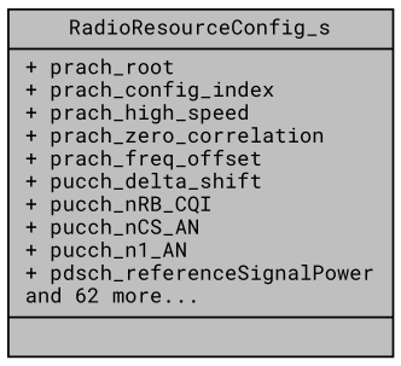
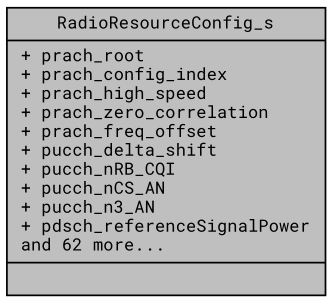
  digraph {
    fontname="Roboto Mono"
-   n1 [color=black fillcolor=grey75 fontcolor=black fontname="Roboto Mono" fontsize=10 height=0.2 label="{RadioResourceConfig_s\n|+ prach_root\l+ prach_config_index\l+ prach_high_speed\l+ prach_zero_correlation\l+ prach_freq_offset\l+ pucch_delta_shift\l+ pucch_nRB_CQI\l+ pucch_nCS_AN\l+ pucch_n1_AN\l+ pdsch_referenceSignalPower\land 62 more...\l|}" shape=record style=filled width=0.4]
+   n1 [color=black fillcolor=grey75 fontcolor=black fontname="Roboto Mono" fontsize=10 height=0.2 label="{RadioResourceConfig_s\n|+ prach_root\l+ prach_config_index\l+ prach_high_speed\l+ prach_zero_correlation\l+ prach_freq_offset\l+ pucch_delta_shift\l+ pucch_nRB_CQI\l+ pucch_nCS_AN\l+ pucch_n3_AN\l+ pdsch_referenceSignalPower\land 62 more...\l|}" shape=record style=filled width=0.4]
  }
